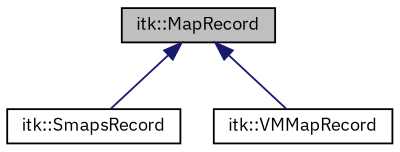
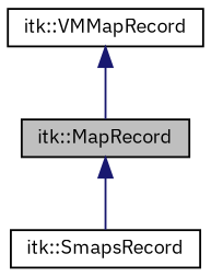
  digraph {
    fontname="IBM Plex Sans"
    node [color=black fillcolor=white fontname="IBM Plex Sans" fontsize=10 shape=record style=filled]
    edge [color=midnightblue dir=back fontname="IBM Plex Sans" fontsize=10 labelfontname=Helvetica labelfontsize=10 style=solid]
    n1 [fillcolor=grey75 fontcolor=black height=0.2 label="itk::MapRecord" width=0.4]
    n2 [height=0.2 label="itk::SmapsRecord" width=0.4]
    n3 [height=0.2 label="itk::VMMapRecord" width=0.4]
    n1 -> n2
-   n1 -> n3
+   n3 -> n1
  }
